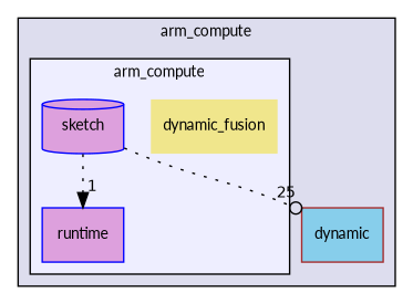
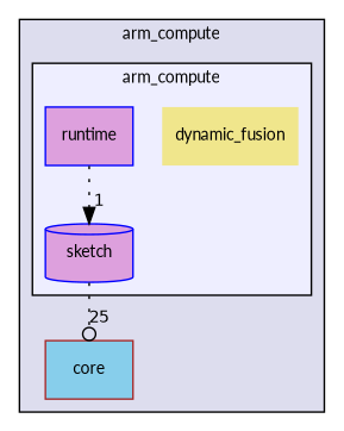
  digraph {
    compound=true
    fontname=Lato
    node [color=brown fillcolor=plum fontname=Lato fontsize=10 shape=box style=filled]
    edge [fontname=Lato labeldistance=1.5 labelfontname=Helvetica labelfontsize=10 style=dotted]
    n1 [fillcolor=khaki label=dynamic_fusion shape=plaintext]
    n2 [color=blue label=runtime]
    n3 [color=blue label=sketch shape=cylinder]
-   n4 [fillcolor=skyblue label=dynamic]
+   n4 [fillcolor=skyblue label=core]
    subgraph cluster_1 {
      bgcolor="#ddddee"
      fontsize=10
      label=arm_compute
      pencolor=black
      n4
      subgraph cluster_2 {
        bgcolor="#eeeeff"
        fontsize=10
        label=arm_compute
        pencolor=black
        n1
        n2
        n3
      }
    }
-   n3 -> n2 [arrowhead=normal headlabel=1]
+   n2 -> n3 [arrowhead=normal headlabel=1]
    n3 -> n4 [arrowhead=odot headlabel=25]
  }
